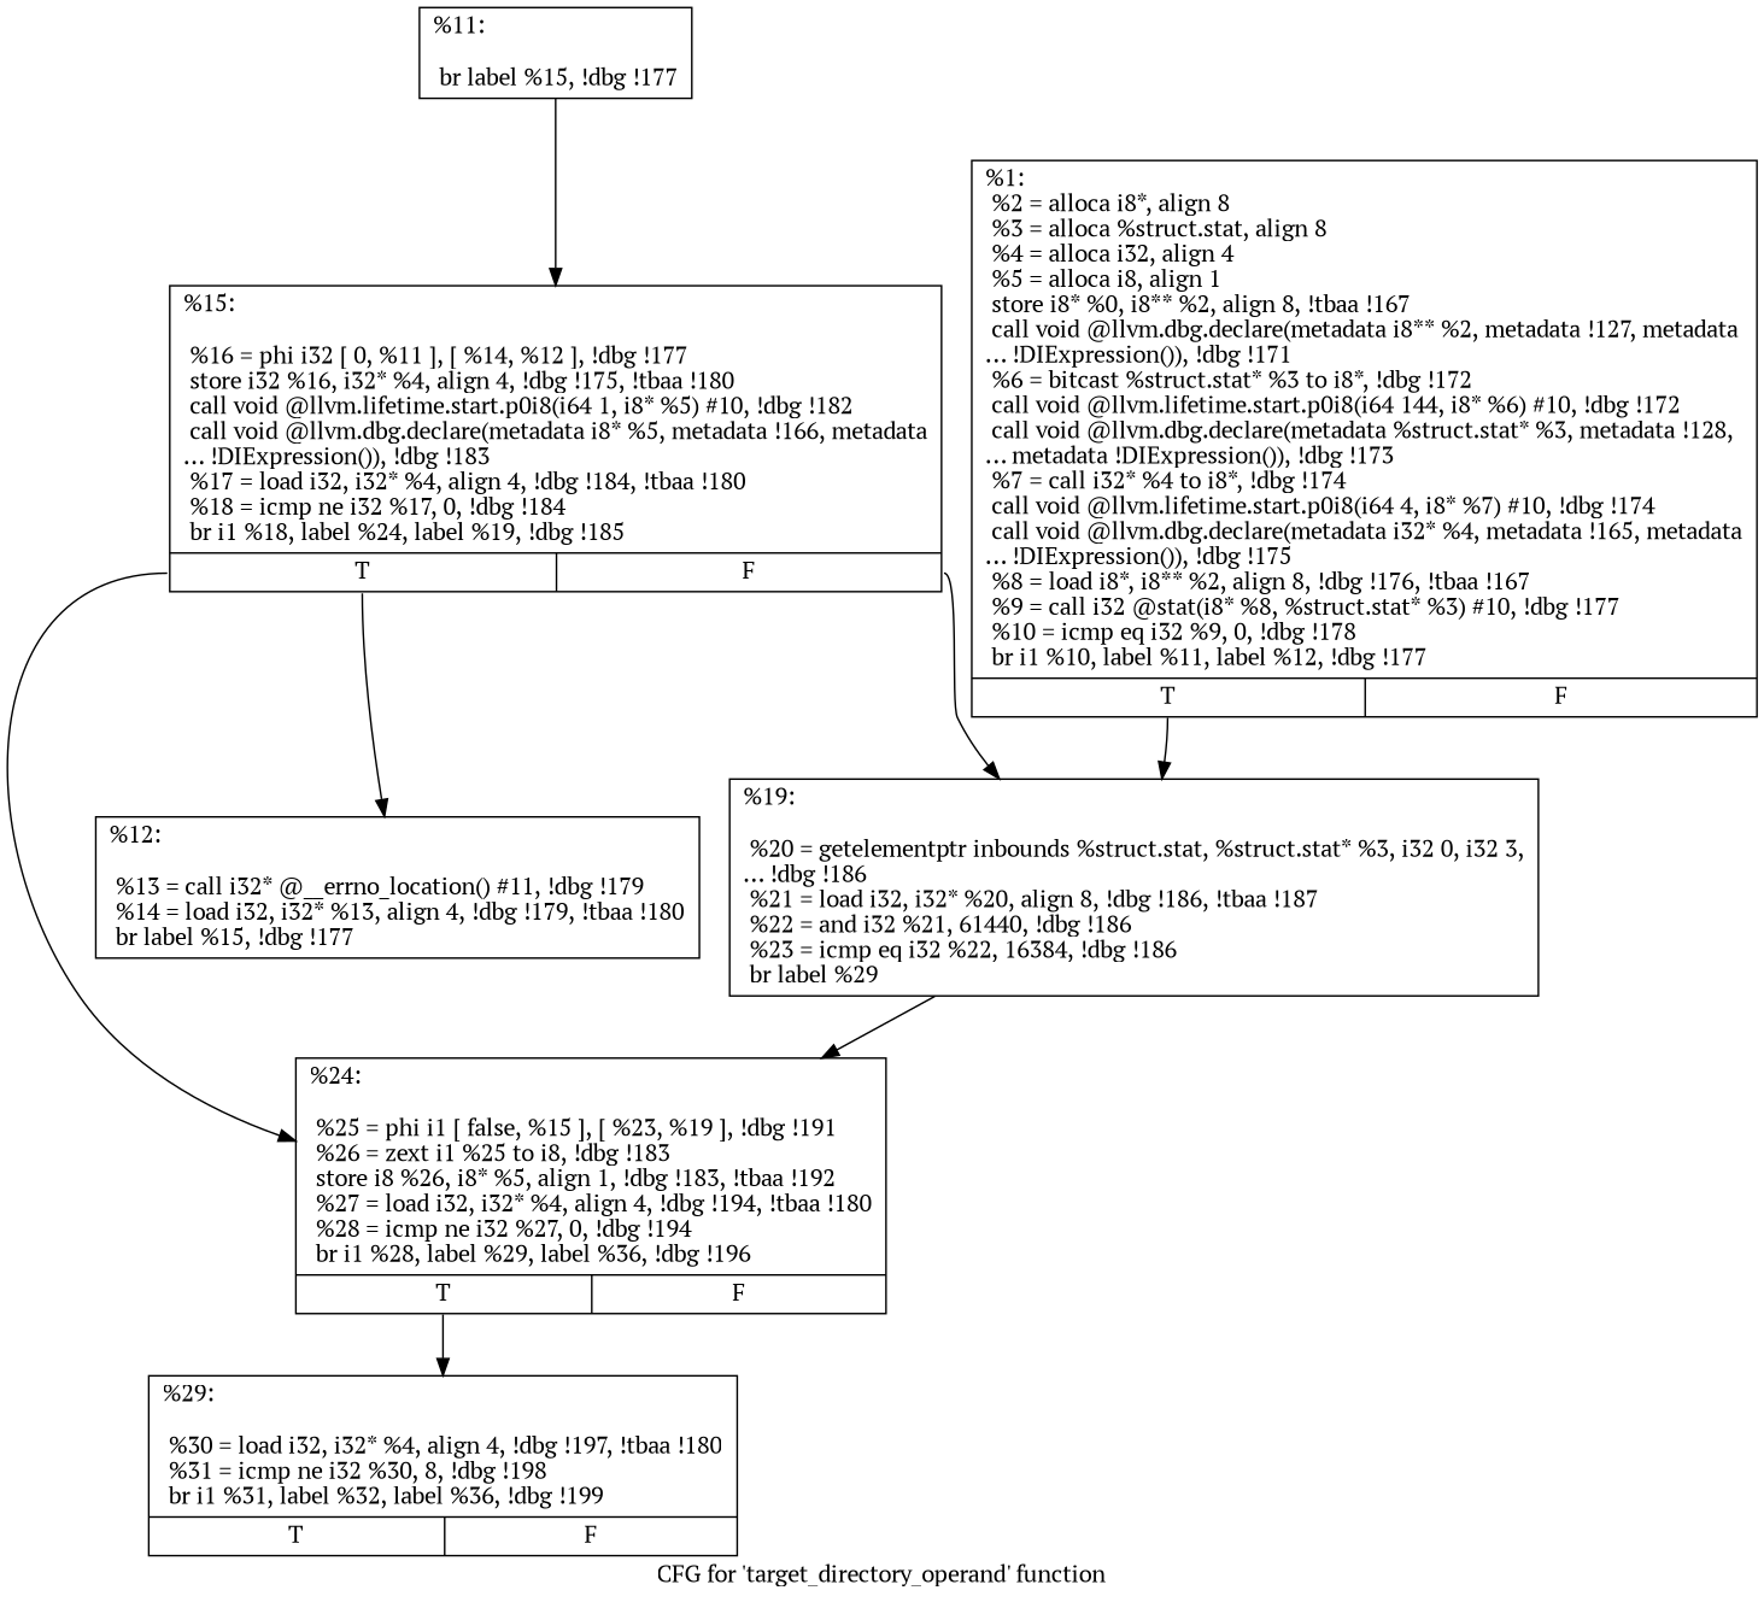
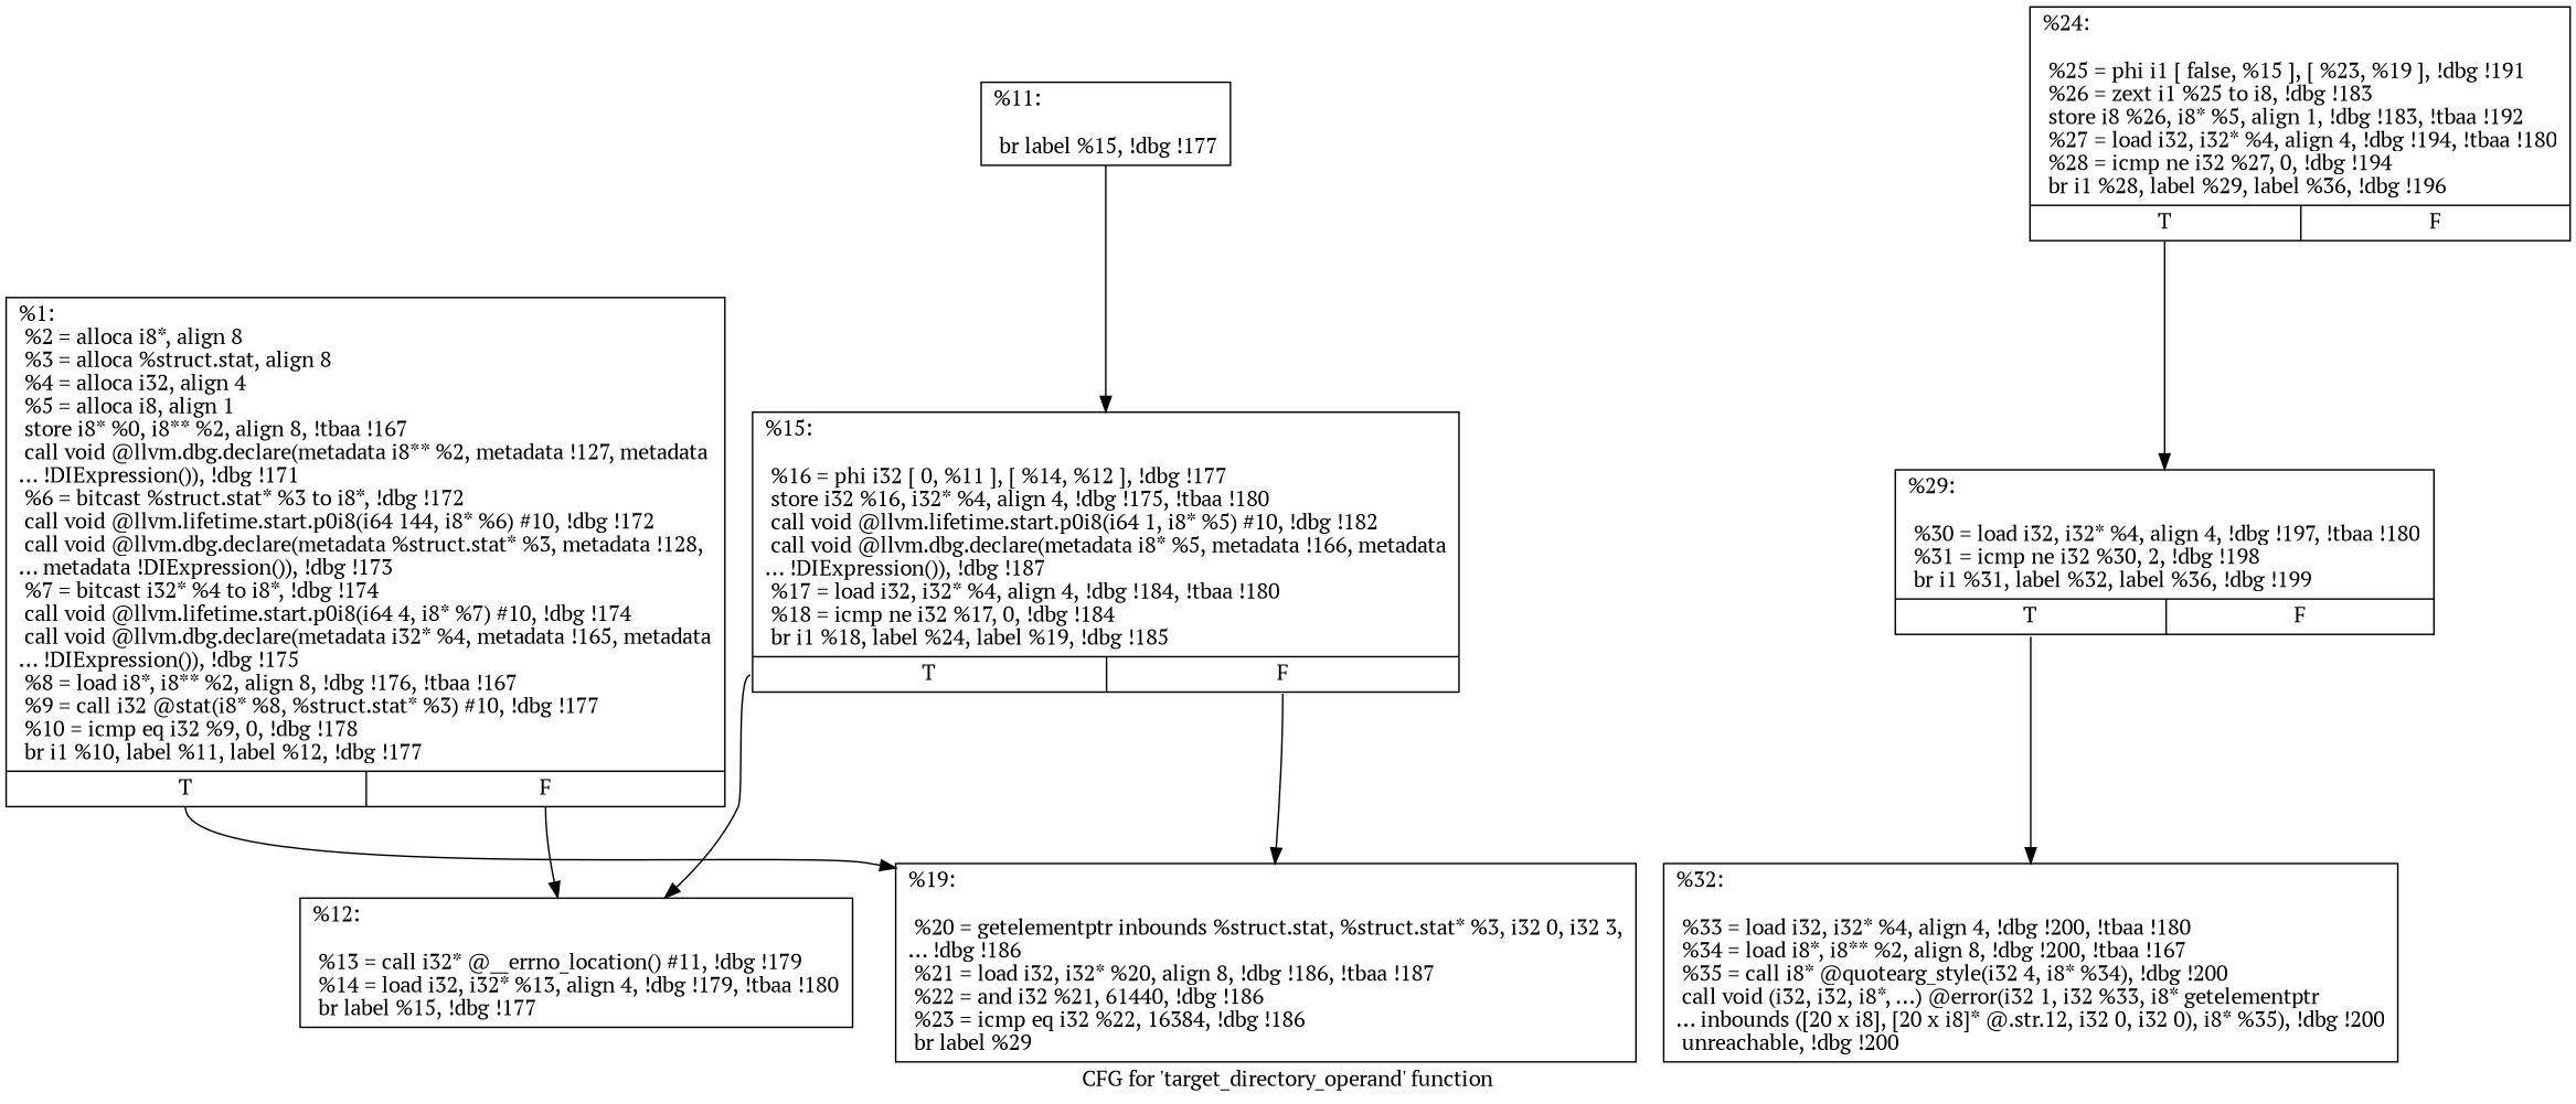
  digraph {
    fontname="PT Serif"
    label="CFG for 'target_directory_operand' function"
    node [fontname="PT Serif" shape=record]
    edge [fontname="PT Serif" tailport=s0]
-   n1 [label="{%1:\l  %2 = alloca i8*, align 8\l  %3 = alloca %struct.stat, align 8\l  %4 = alloca i32, align 4\l  %5 = alloca i8, align 1\l  store i8* %0, i8** %2, align 8, !tbaa !167\l  call void @llvm.dbg.declare(metadata i8** %2, metadata !127, metadata\l... !DIExpression()), !dbg !171\l  %6 = bitcast %struct.stat* %3 to i8*, !dbg !172\l  call void @llvm.lifetime.start.p0i8(i64 144, i8* %6) #10, !dbg !172\l  call void @llvm.dbg.declare(metadata %struct.stat* %3, metadata !128,\l... metadata !DIExpression()), !dbg !173\l  %7 = call i32* %4 to i8*, !dbg !174\l  call void @llvm.lifetime.start.p0i8(i64 4, i8* %7) #10, !dbg !174\l  call void @llvm.dbg.declare(metadata i32* %4, metadata !165, metadata\l... !DIExpression()), !dbg !175\l  %8 = load i8*, i8** %2, align 8, !dbg !176, !tbaa !167\l  %9 = call i32 @stat(i8* %8, %struct.stat* %3) #10, !dbg !177\l  %10 = icmp eq i32 %9, 0, !dbg !178\l  br i1 %10, label %11, label %12, !dbg !177\l|{<s0>T|<s1>F}}"]
+   n1 [label="{%1:\l  %2 = alloca i8*, align 8\l  %3 = alloca %struct.stat, align 8\l  %4 = alloca i32, align 4\l  %5 = alloca i8, align 1\l  store i8* %0, i8** %2, align 8, !tbaa !167\l  call void @llvm.dbg.declare(metadata i8** %2, metadata !127, metadata\l... !DIExpression()), !dbg !171\l  %6 = bitcast %struct.stat* %3 to i8*, !dbg !172\l  call void @llvm.lifetime.start.p0i8(i64 144, i8* %6) #10, !dbg !172\l  call void @llvm.dbg.declare(metadata %struct.stat* %3, metadata !128,\l... metadata !DIExpression()), !dbg !173\l  %7 = bitcast i32* %4 to i8*, !dbg !174\l  call void @llvm.lifetime.start.p0i8(i64 4, i8* %7) #10, !dbg !174\l  call void @llvm.dbg.declare(metadata i32* %4, metadata !165, metadata\l... !DIExpression()), !dbg !175\l  %8 = load i8*, i8** %2, align 8, !dbg !176, !tbaa !167\l  %9 = call i32 @stat(i8* %8, %struct.stat* %3) #10, !dbg !177\l  %10 = icmp eq i32 %9, 0, !dbg !178\l  br i1 %10, label %11, label %12, !dbg !177\l|{<s0>T|<s1>F}}"]
    n2 [label="{%12:\l\l  %13 = call i32* @__errno_location() #11, !dbg !179\l  %14 = load i32, i32* %13, align 4, !dbg !179, !tbaa !180\l  br label %15, !dbg !177\l}"]
    n3 [label="{%19:\l\l  %20 = getelementptr inbounds %struct.stat, %struct.stat* %3, i32 0, i32 3,\l... !dbg !186\l  %21 = load i32, i32* %20, align 8, !dbg !186, !tbaa !187\l  %22 = and i32 %21, 61440, !dbg !186\l  %23 = icmp eq i32 %22, 16384, !dbg !186\l  br label %29\l}"]
    n4 [label="{%11:\l\l  br label %15, !dbg !177\l}"]
-   n5 [label="{%15:\l\l  %16 = phi i32 [ 0, %11 ], [ %14, %12 ], !dbg !177\l  store i32 %16, i32* %4, align 4, !dbg !175, !tbaa !180\l  call void @llvm.lifetime.start.p0i8(i64 1, i8* %5) #10, !dbg !182\l  call void @llvm.dbg.declare(metadata i8* %5, metadata !166, metadata\l... !DIExpression()), !dbg !183\l  %17 = load i32, i32* %4, align 4, !dbg !184, !tbaa !180\l  %18 = icmp ne i32 %17, 0, !dbg !184\l  br i1 %18, label %24, label %19, !dbg !185\l|{<s0>T|<s1>F}}"]
+   n5 [label="{%15:\l\l  %16 = phi i32 [ 0, %11 ], [ %14, %12 ], !dbg !177\l  store i32 %16, i32* %4, align 4, !dbg !175, !tbaa !180\l  call void @llvm.lifetime.start.p0i8(i64 1, i8* %5) #10, !dbg !182\l  call void @llvm.dbg.declare(metadata i8* %5, metadata !166, metadata\l... !DIExpression()), !dbg !187\l  %17 = load i32, i32* %4, align 4, !dbg !184, !tbaa !180\l  %18 = icmp ne i32 %17, 0, !dbg !184\l  br i1 %18, label %24, label %19, !dbg !185\l|{<s0>T|<s1>F}}"]
    n6 [label="{%24:\l\l  %25 = phi i1 [ false, %15 ], [ %23, %19 ], !dbg !191\l  %26 = zext i1 %25 to i8, !dbg !183\l  store i8 %26, i8* %5, align 1, !dbg !183, !tbaa !192\l  %27 = load i32, i32* %4, align 4, !dbg !194, !tbaa !180\l  %28 = icmp ne i32 %27, 0, !dbg !194\l  br i1 %28, label %29, label %36, !dbg !196\l|{<s0>T|<s1>F}}"]
-   n7 [label="{%29:\l\l  %30 = load i32, i32* %4, align 4, !dbg !197, !tbaa !180\l  %31 = icmp ne i32 %30, 8, !dbg !198\l  br i1 %31, label %32, label %36, !dbg !199\l|{<s0>T|<s1>F}}"]
+   n7 [label="{%29:\l\l  %30 = load i32, i32* %4, align 4, !dbg !197, !tbaa !180\l  %31 = icmp ne i32 %30, 2, !dbg !198\l  br i1 %31, label %32, label %36, !dbg !199\l|{<s0>T|<s1>F}}"]
+   n8 [label="{%32:\l\l  %33 = load i32, i32* %4, align 4, !dbg !200, !tbaa !180\l  %34 = load i8*, i8** %2, align 8, !dbg !200, !tbaa !167\l  %35 = call i8* @quotearg_style(i32 4, i8* %34), !dbg !200\l  call void (i32, i32, i8*, ...) @error(i32 1, i32 %33, i8* getelementptr\l... inbounds ([20 x i8], [20 x i8]* @.str.12, i32 0, i32 0), i8* %35), !dbg !200\l  unreachable, !dbg !200\l}"]
+   n1 -> n2 [tailport=s1]
    n1 -> n3
-   n3 -> n6
    n4 -> n5
    n5 -> n2
    n5 -> n3 [tailport=s1]
-   n5 -> n6
    n6 -> n7
+   n7 -> n8
  }
